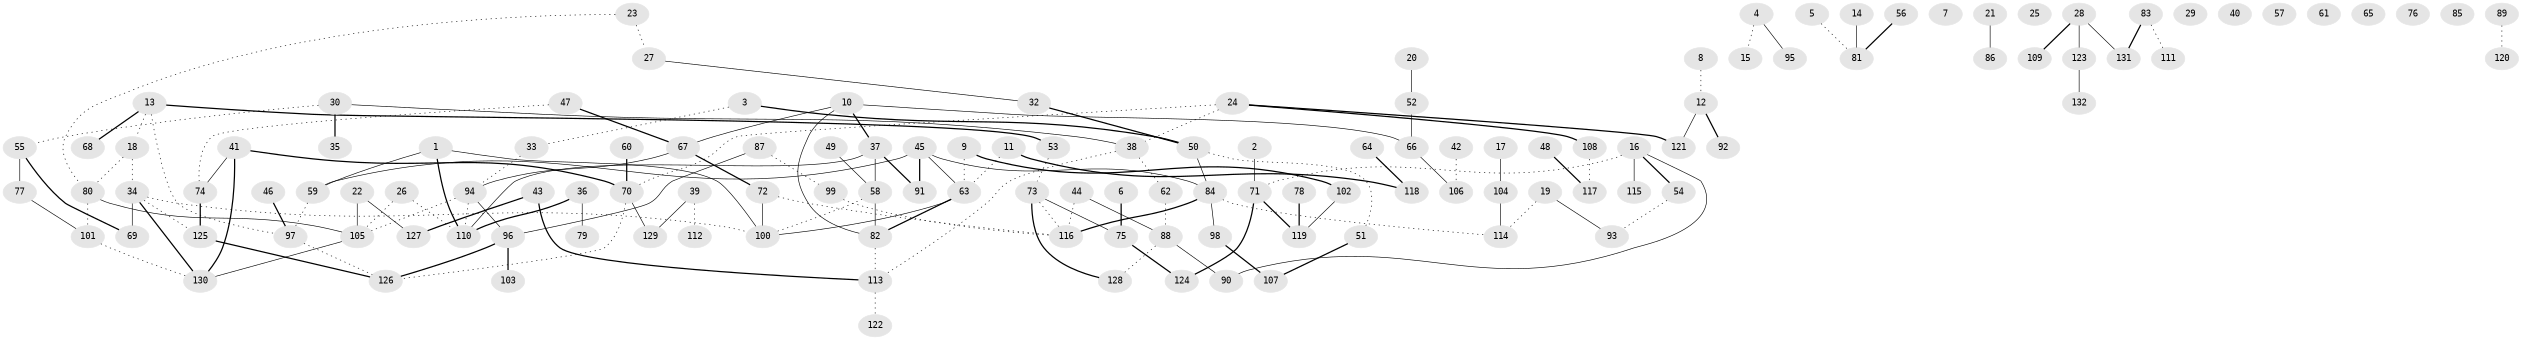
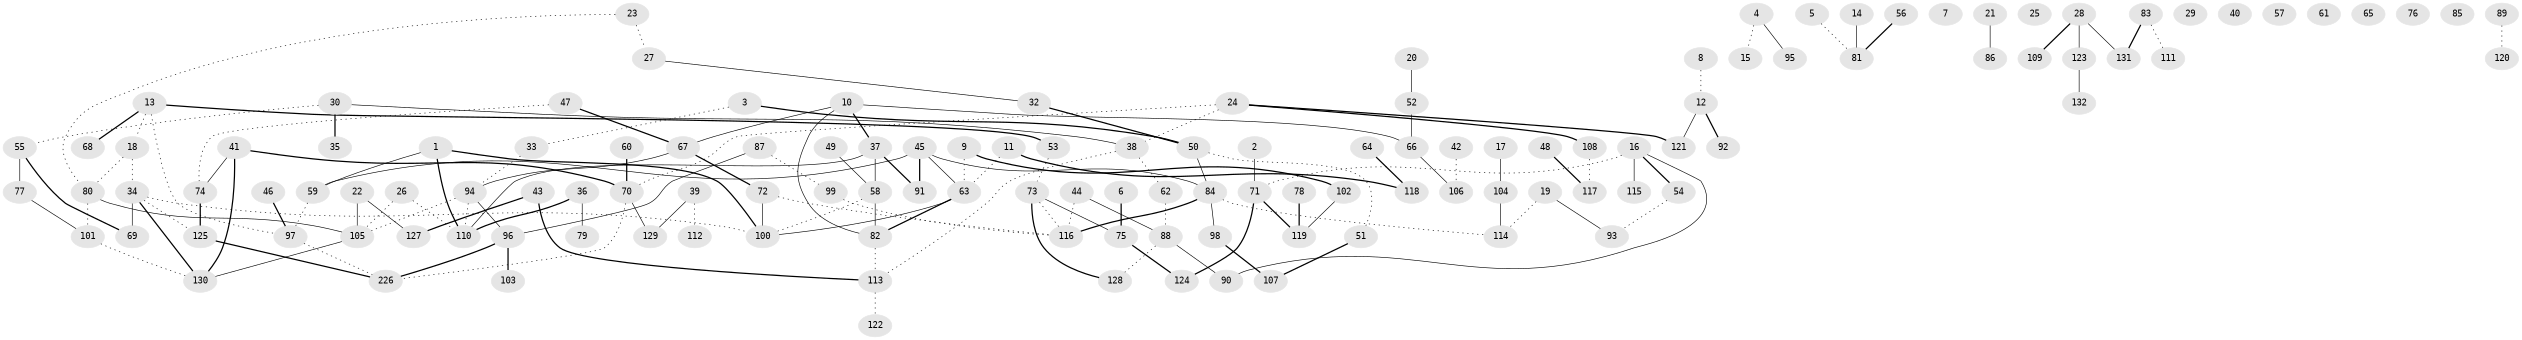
  graph {
    fontname="DejaVu Sans Mono"
    node [color=gray90 fontname="DejaVu Sans Mono" style=filled]
    edge [fontname="DejaVu Sans Mono" style=solid]
    1
    59
    100
    110
    97
    2
    71
    119
    124
    77
    101
    3
    33
    50
    94
    84
    51
    4
    15
    95
    5
    81
    6
    75
    7
    8
    12
    92
    121
    9
    63
    102
    82
    10
    37
    66
    67
    58
    91
    106
    72
    113
    11
    118
    13
    18
    53
    68
    34
    80
    73
-   126
+   126 [label=226]
    14
    16
    54
    90
    115
    93
    17
    104
    114
    69
    125
    130
    105
    19
    20
    52
    21
    86
    22
    127
    23
    27
    32
    24
    38
    70
    108
    62
    129
    117
    25
    26
    28
    109
    123
    131
    132
    29
    30
    35
    55
    39
    112
    96
    36
    79
    88
    122
    40
    41
    74
    42
    43
    44
    116
    128
    45
    98
    46
    47
    48
    49
    107
    56
    57
    60
    61
    64
    65
    76
    78
    83
    111
    85
    87
    99
    103
    89
    120
    1 -- 59
-   1 -- 100
+   1 -- 100 [style=bold]
    1 -- 110 [style=bold]
    59 -- 97 [style=dotted]
    97 -- 126 [style=dotted]
    2 -- 71
    71 -- 119 [style=bold]
    71 -- 124 [style=bold]
    77 -- 101
    101 -- 130 [style=dotted]
    3 -- 33 [style=dotted]
    3 -- 50 [style=bold]
    33 -- 94 [style=dotted]
    50 -- 84
    50 -- 51 [style=dotted]
    94 -- 110 [style=dotted]
    94 -- 105 [style=dotted]
    94 -- 96
    84 -- 114 [style=dotted]
    84 -- 116 [style=bold]
    84 -- 98
    51 -- 107 [style=bold]
    4 -- 15 [style=dotted]
    4 -- 95
    5 -- 81 [style=dotted]
    6 -- 75 [style=bold]
    75 -- 124 [style=bold]
    8 -- 12 [style=dotted]
    12 -- 92 [style=bold]
    12 -- 121
    9 -- 63 [style=dotted]
    9 -- 102 [style=bold]
    63 -- 100
    63 -- 82 [style=bold]
    102 -- 119
    82 -- 113 [style=dotted]
    10 -- 82
    10 -- 37 [style=bold]
    10 -- 66
    10 -- 67
    37 -- 110
    37 -- 58
    37 -- 91 [style=bold]
    66 -- 106
    67 -- 94
    67 -- 72 [style=bold]
    58 -- 100 [style=dotted]
    58 -- 82
    72 -- 100
    72 -- 116 [style=dotted]
    113 -- 122 [style=dotted]
    11 -- 63 [style=dotted]
    11 -- 118 [style=bold]
    13 -- 97 [style=dotted]
    13 -- 18 [style=dotted]
    13 -- 53 [style=bold]
    13 -- 68 [style=bold]
    18 -- 34 [style=dotted]
    18 -- 80 [style=dotted]
    53 -- 73 [style=dotted]
    34 -- 100 [style=dotted]
    34 -- 69
    34 -- 125 [style=dotted]
    34 -- 130 [style=bold]
    80 -- 101 [style=dotted]
    80 -- 105
    73 -- 75
    73 -- 116 [style=dotted]
    73 -- 128 [style=bold]
    14 -- 81
    16 -- 71 [style=dotted]
    16 -- 54 [style=bold]
    16 -- 90
    16 -- 115
    54 -- 93 [style=dotted]
    17 -- 104
    104 -- 114
    125 -- 126 [style=bold]
    105 -- 130
    19 -- 93
    19 -- 114 [style=dotted]
    20 -- 52
    52 -- 66
    21 -- 86
    22 -- 105
    22 -- 127
    23 -- 80 [style=dotted]
    23 -- 27 [style=dotted]
    27 -- 32
    32 -- 50 [style=bold]
    24 -- 121 [style=bold]
    24 -- 38 [style=dotted]
    24 -- 70 [style=dotted]
    24 -- 108 [style=bold]
    38 -- 113 [style=dotted]
    38 -- 62 [style=dotted]
    70 -- 126 [style=dotted]
    70 -- 129
    108 -- 117 [style=dotted]
    62 -- 88 [style=dotted]
    26 -- 110 [style=dotted]
    26 -- 105 [style=dotted]
    28 -- 109 [style=bold]
    28 -- 123
    28 -- 131
    123 -- 132
    30 -- 38
    30 -- 35 [style=bold]
    30 -- 55 [style=dotted]
    55 -- 77
    55 -- 69 [style=bold]
    39 -- 129
    39 -- 112 [style=dotted]
    96 -- 126 [style=bold]
    96 -- 103 [style=bold]
    36 -- 110 [style=bold]
    36 -- 79
    88 -- 90
    88 -- 128 [style=dotted]
    41 -- 130 [style=bold]
    41 -- 70 [style=bold]
    41 -- 74
    74 -- 125 [style=bold]
    42 -- 106 [style=dotted]
    43 -- 113 [style=bold]
    43 -- 127 [style=bold]
    44 -- 88
    44 -- 116 [style=dotted]
    45 -- 59
    45 -- 84
    45 -- 63
    45 -- 91 [style=bold]
    98 -- 107 [style=bold]
    46 -- 97 [style=bold]
    47 -- 67 [style=bold]
    47 -- 74 [style=dotted]
    48 -- 117 [style=bold]
    49 -- 58
    56 -- 81 [style=bold]
    60 -- 70 [style=bold]
    64 -- 118 [style=bold]
    78 -- 119 [style=bold]
    83 -- 131 [style=bold]
    83 -- 111 [style=dotted]
    87 -- 96
    87 -- 99 [style=dotted]
    99 -- 116 [style=dotted]
    89 -- 120 [style=dotted]
  }
